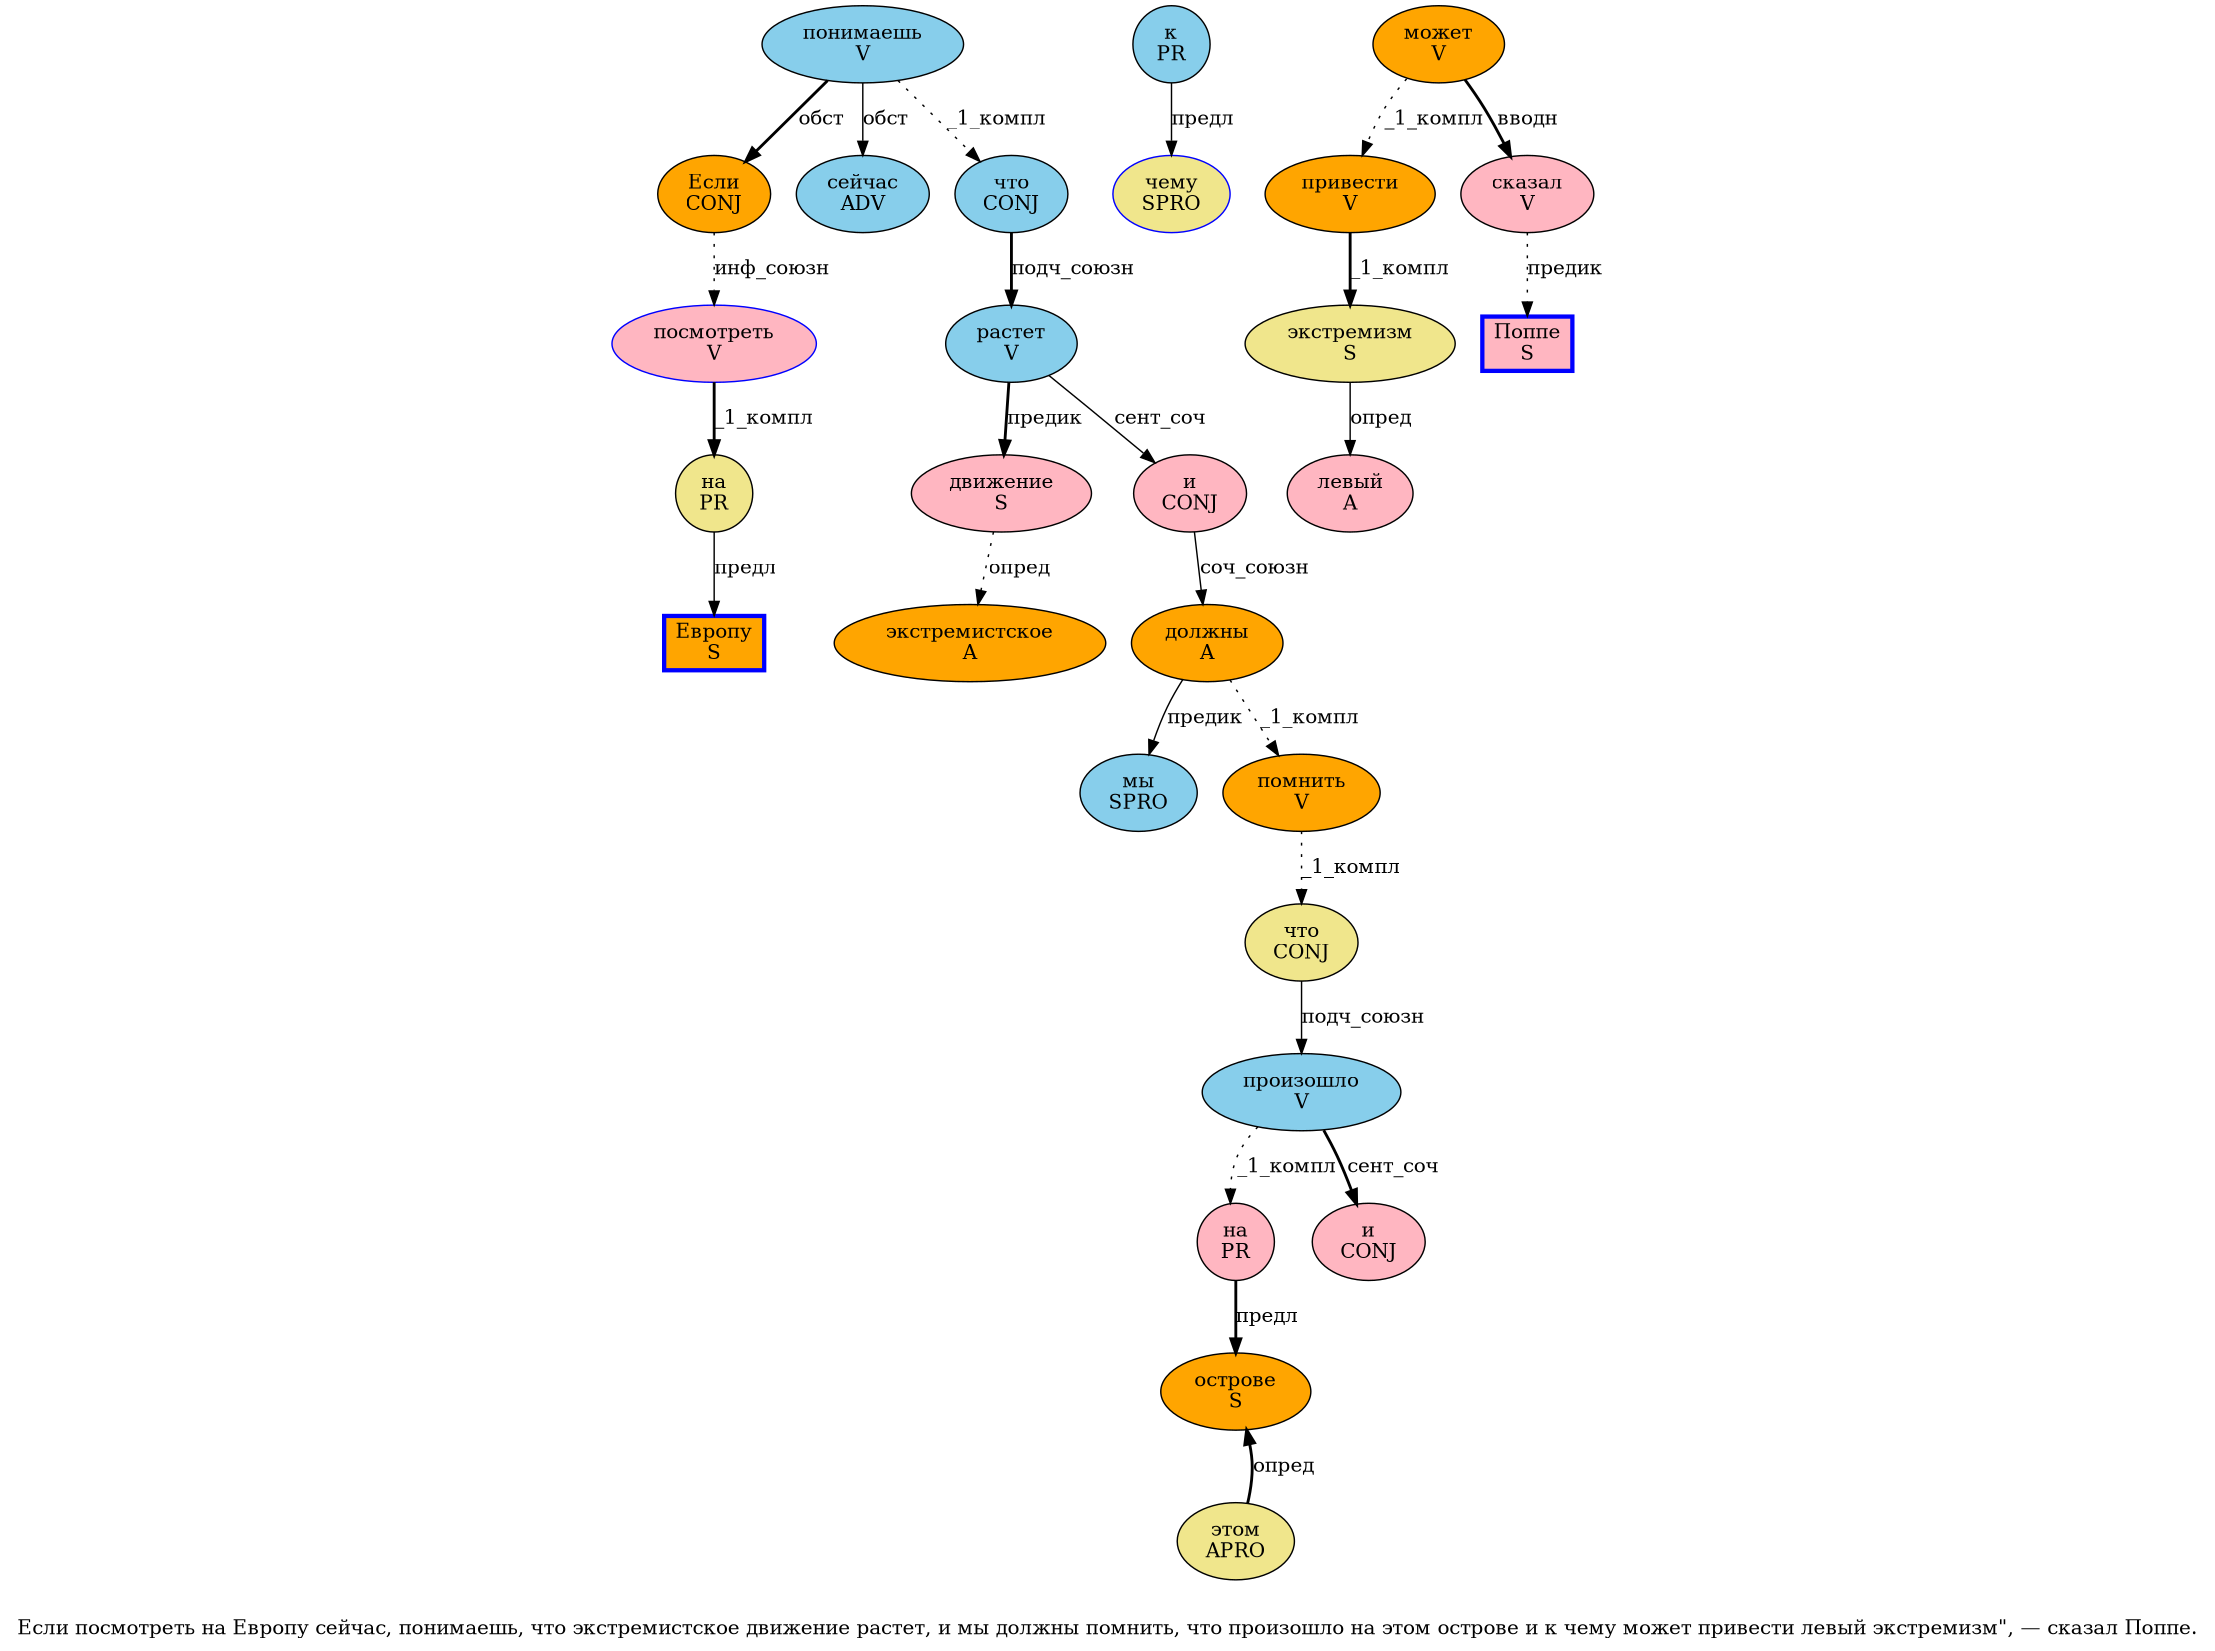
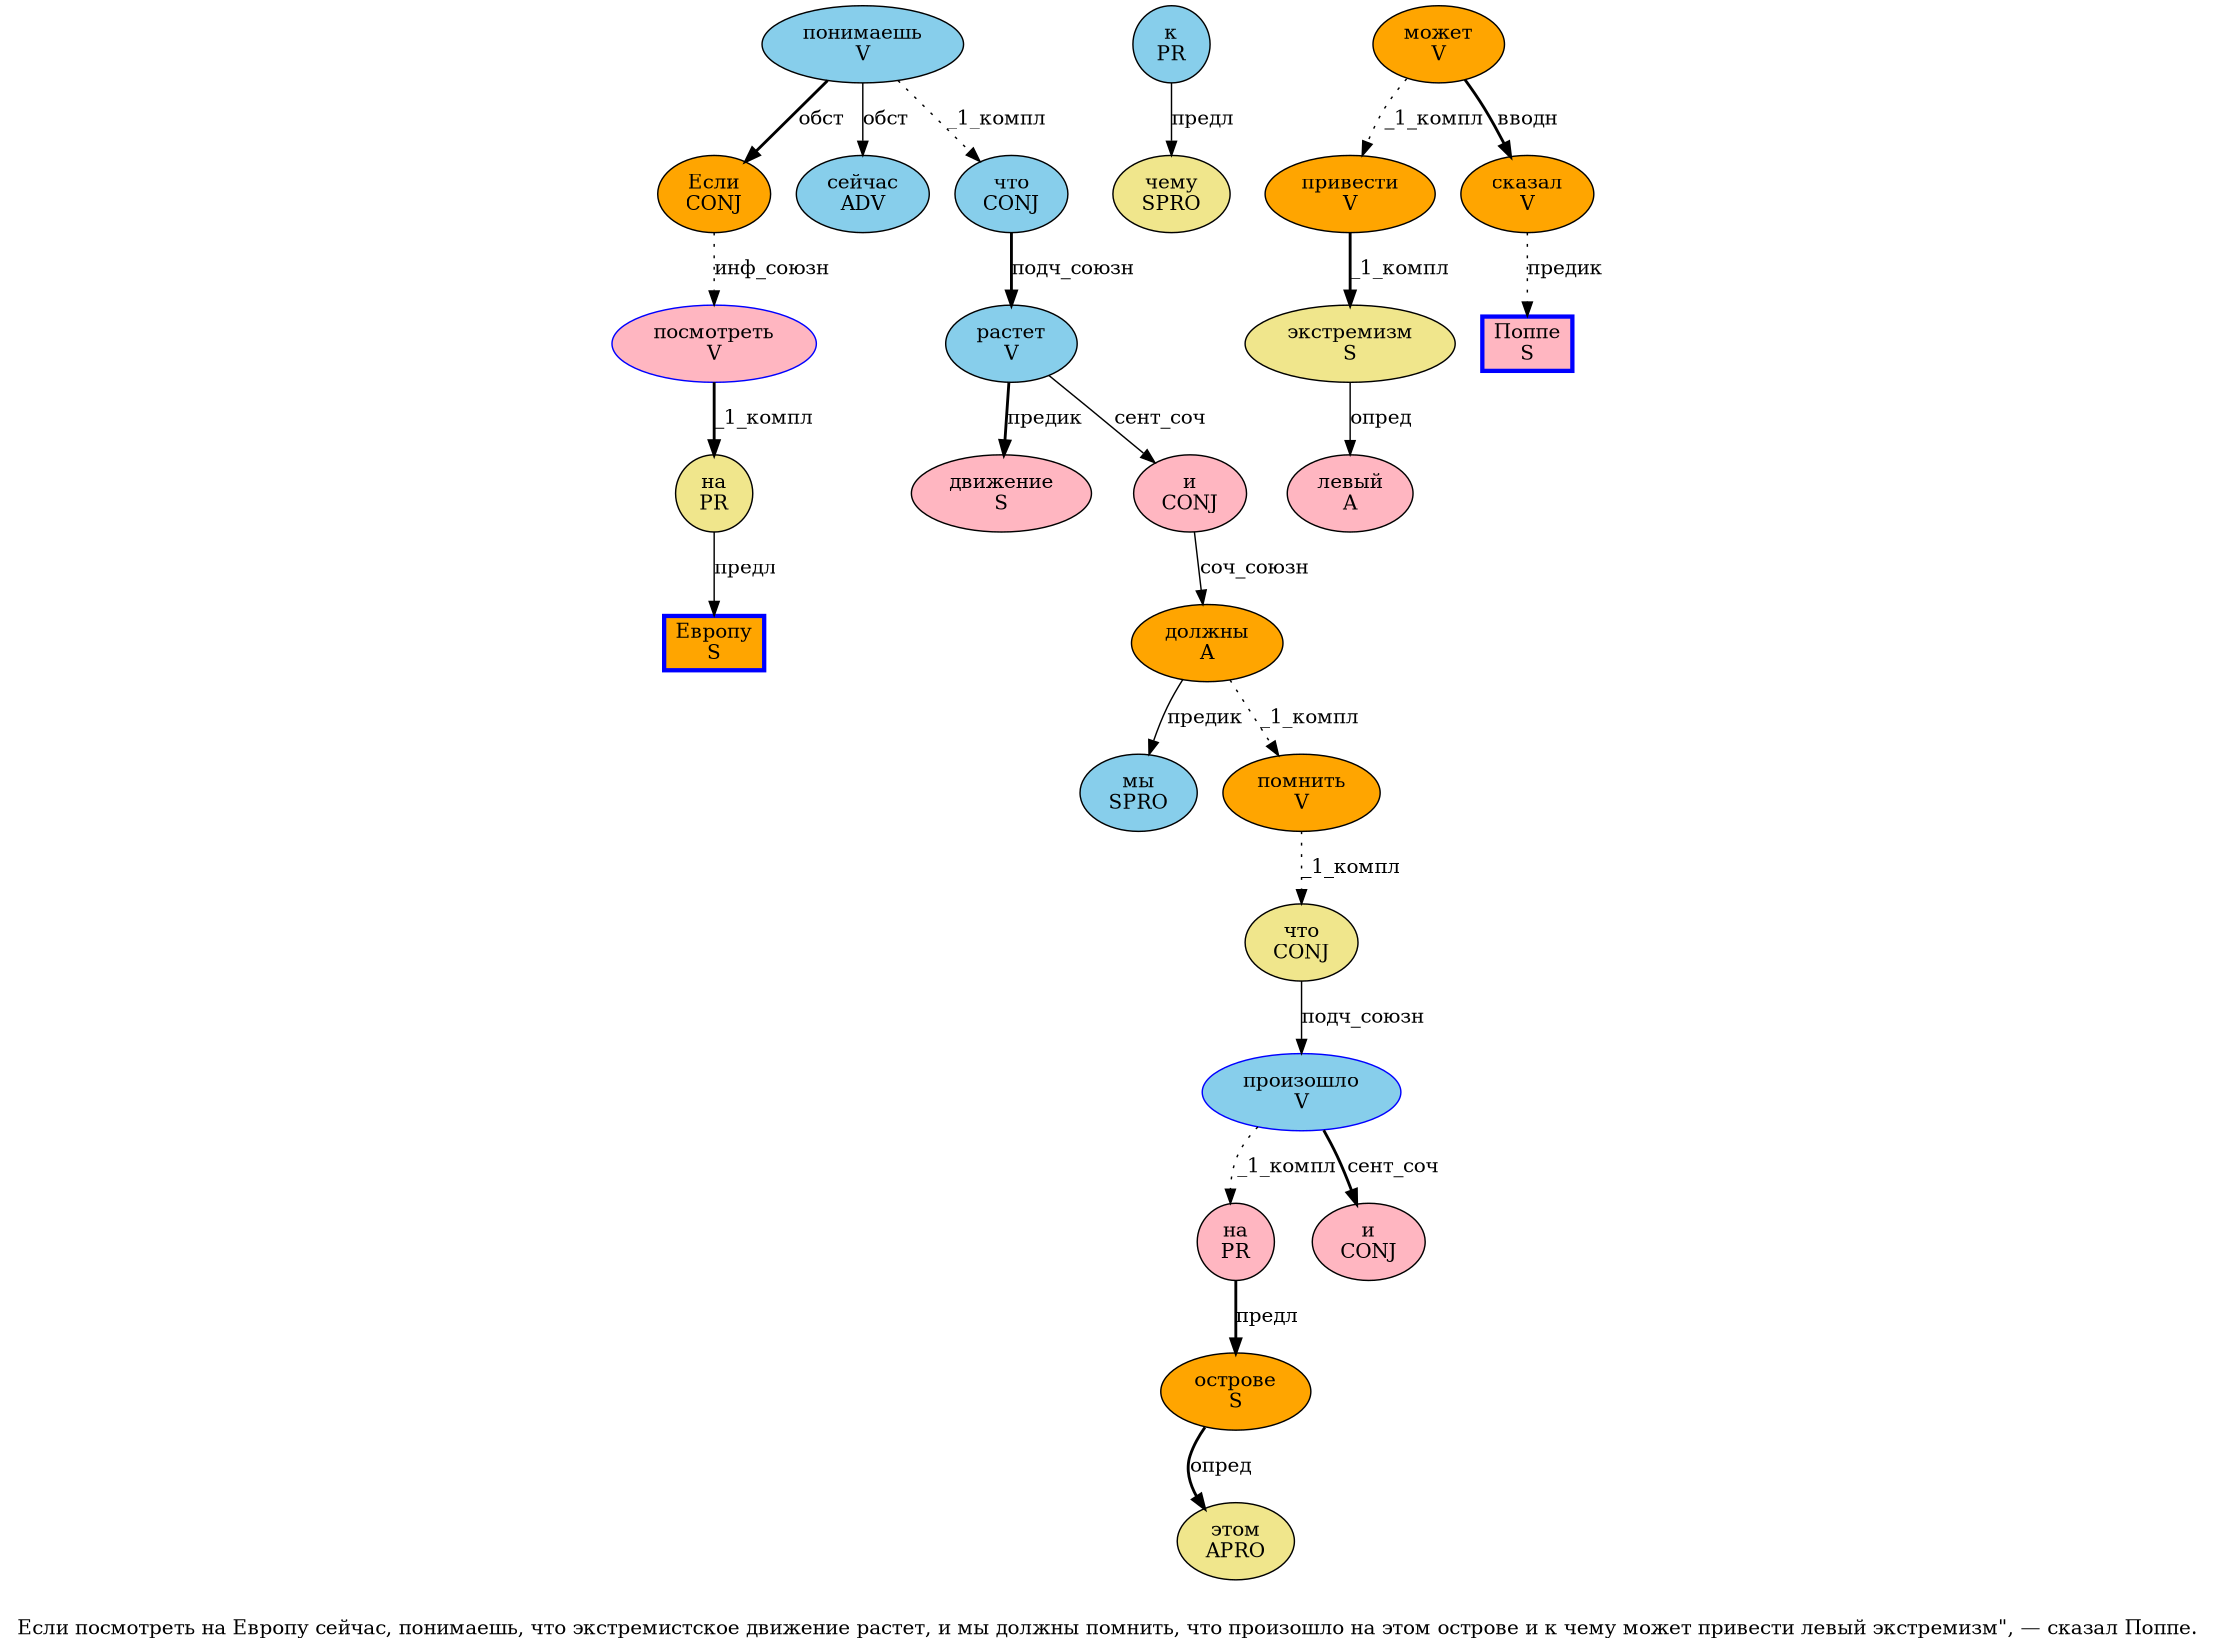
  digraph {
    label="Если посмотреть на Европу сейчас, понимаешь, что экстремистское движение растет, и мы должны помнить, что произошло на этом острове и к чему может привести левый экстремизм\", — сказал Поппе."
    node [fillcolor=orange penwidth=1 shape=ellipse style=filled]
    edge [style=bold]
    n1 [label="Если\nCONJ"]
    n2 [color=blue fillcolor=lightpink label="посмотреть\nV"]
    n3 [fillcolor=khaki label="на\nPR"]
    n4 [color=blue label="Европу\nS" penwidth=3 shape=box]
    n5 [fillcolor=skyblue label="сейчас\nADV"]
    n6 [fillcolor=skyblue label="понимаешь\nV"]
    n7 [fillcolor=skyblue label="что\nCONJ"]
    n8 [fillcolor=skyblue label="растет\nV"]
    n9 [fillcolor=lightpink label="движение\nS"]
    n10 [fillcolor=lightpink label="и\nCONJ"]
-   n11 [label="экстремистское\nA"]
    n12 [label="должны\nA"]
    n13 [fillcolor=skyblue label="мы\nSPRO"]
    n14 [label="помнить\nV"]
    n15 [fillcolor=khaki label="что\nCONJ"]
-   n16 [fillcolor=skyblue label="произошло\nV"]
+   n16 [fillcolor=skyblue label="произошло\nV" color=blue]
    n17 [fillcolor=lightpink label="на\nPR"]
    n18 [fillcolor=lightpink label="и\nCONJ"]
    n19 [label="острове\nS"]
    n20 [fillcolor=khaki label="этом\nAPRO"]
    n21 [fillcolor=skyblue label="к\nPR"]
-   n22 [fillcolor=khaki label="чему\nSPRO" color=blue]
+   n22 [fillcolor=khaki label="чему\nSPRO"]
    n23 [label="может\nV"]
    n24 [label="привести\nV"]
-   n25 [fillcolor=lightpink label="сказал\nV"]
+   n25 [label="сказал\nV"]
    n26 [fillcolor=khaki label="экстремизм\nS"]
    n27 [color=blue fillcolor=lightpink label="Поппе\nS" penwidth=3 shape=box]
    n28 [fillcolor=lightpink label="левый\nA"]
    n1 -> n2 [label="инф_союзн" style=dotted]
    n2 -> n3 [label="_1_компл"]
    n3 -> n4 [label="предл" style=solid]
    n6 -> n1 [label="обст"]
    n6 -> n5 [label="обст" style=solid]
    n6 -> n7 [label="_1_компл" style=dotted]
    n7 -> n8 [label="подч_союзн"]
    n8 -> n9 [label="предик"]
    n8 -> n10 [label="сент_соч" style=solid]
-   n9 -> n11 [label="опред" style=dotted]
    n10 -> n12 [label="соч_союзн" style=solid]
    n12 -> n13 [label="предик" style=solid]
    n12 -> n14 [label="_1_компл" style=dotted]
    n14 -> n15 [label="_1_компл" style=dotted]
    n15 -> n16 [label="подч_союзн" style=solid]
    n16 -> n17 [label="_1_компл" style=dotted]
    n16 -> n18 [label="сент_соч"]
    n17 -> n19 [label="предл"]
-   n20 -> n19 [label="опред"]
+   n19 -> n20 [label="опред"]
    n21 -> n22 [label="предл" style=solid]
    n23 -> n24 [label="_1_компл" style=dotted]
    n23 -> n25 [label="вводн"]
    n24 -> n26 [label="_1_компл"]
    n25 -> n27 [label="предик" style=dotted]
    n26 -> n28 [label="опред" style=solid]
  }
